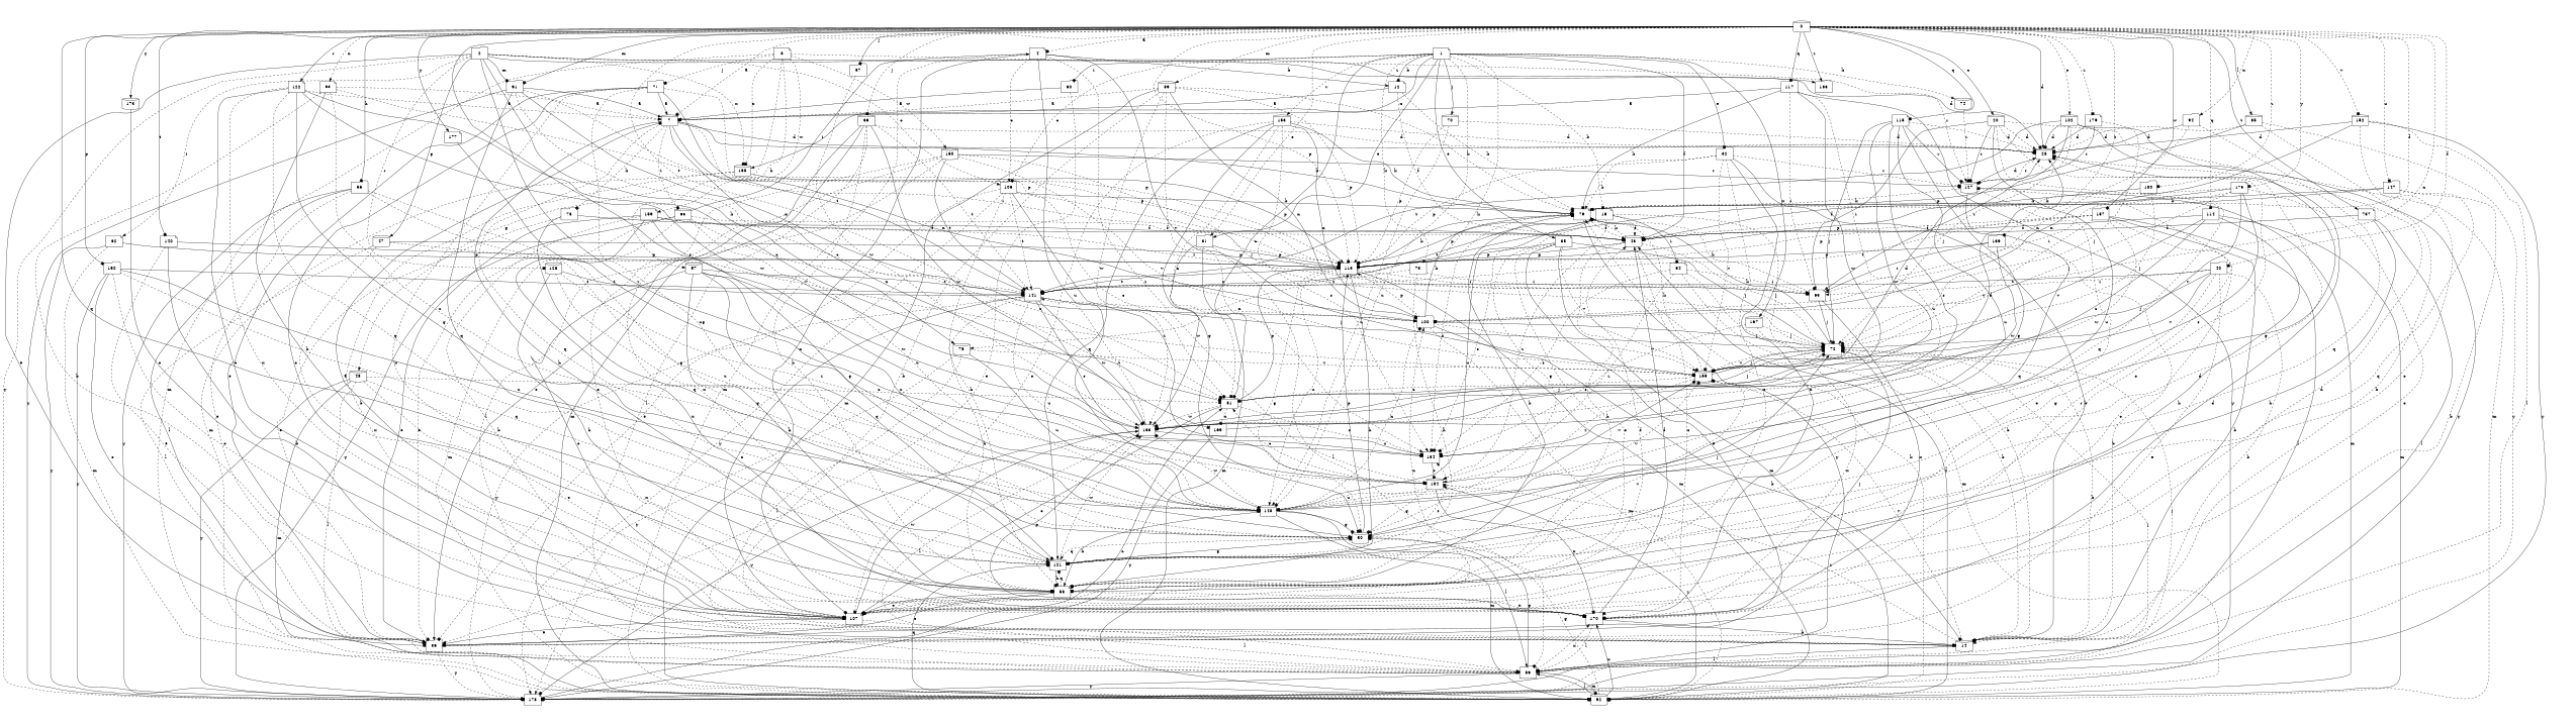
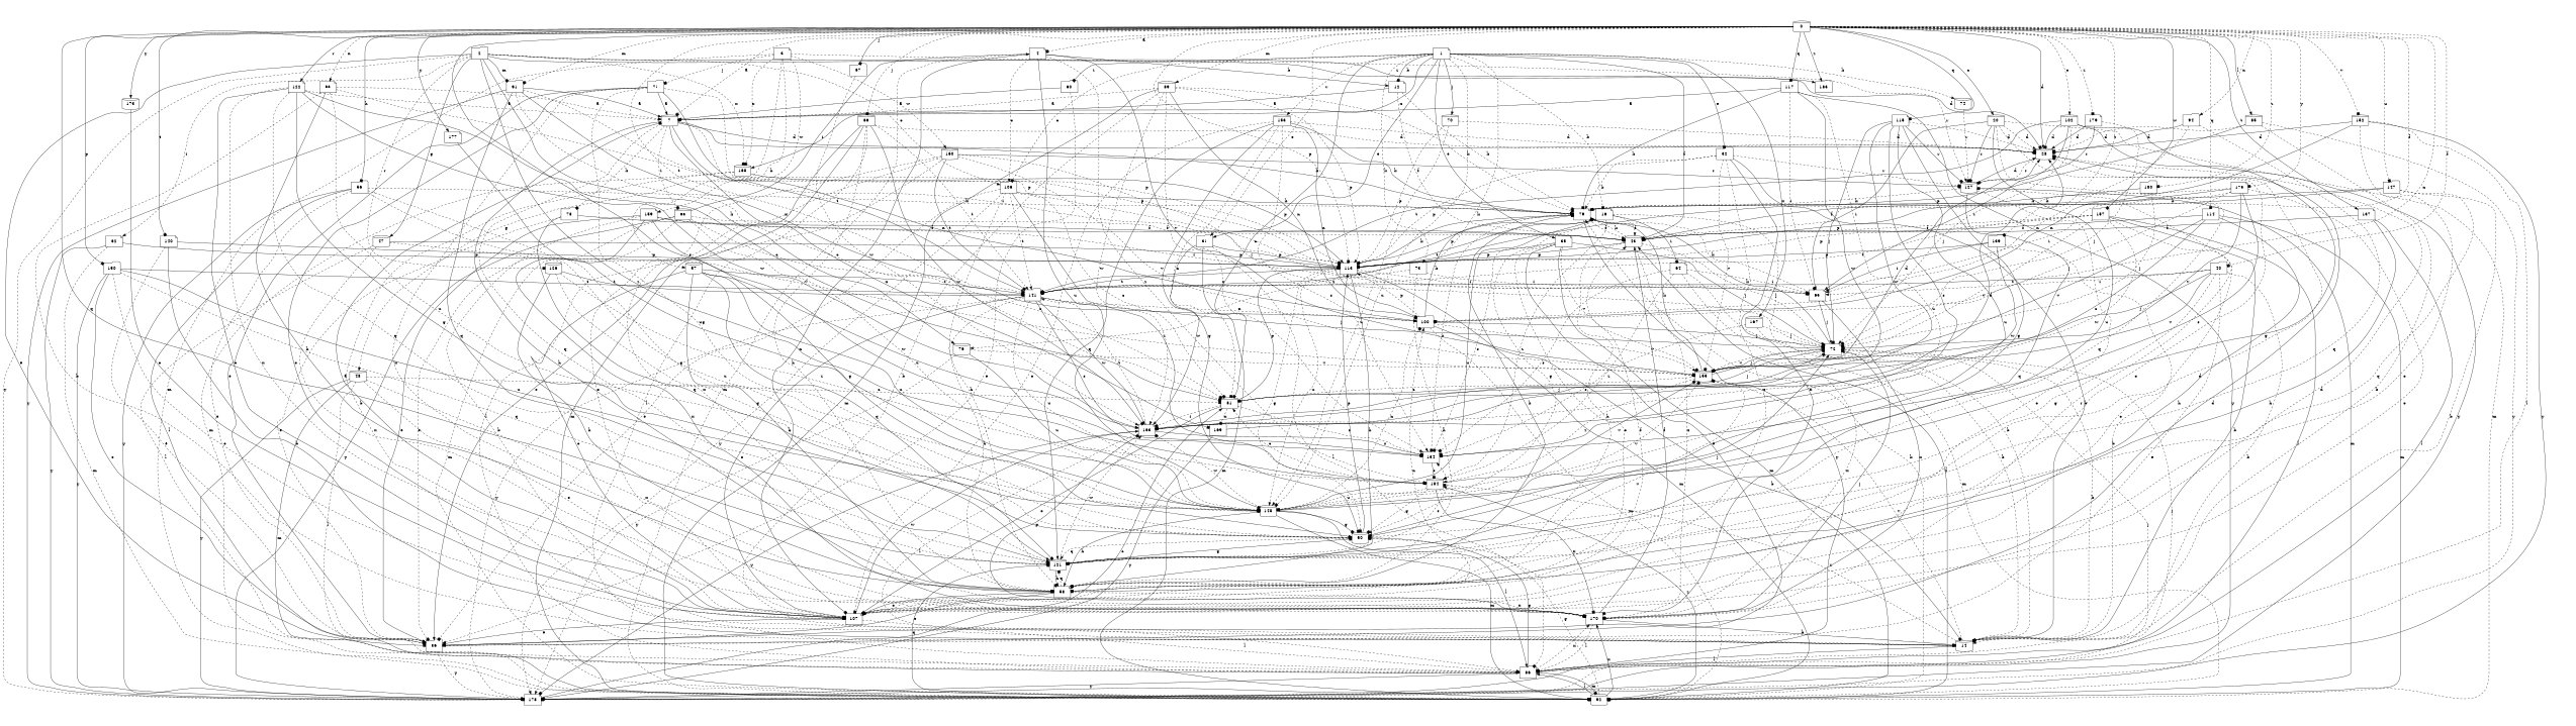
  strict digraph {
    node [shape=cylinder]
    edge [arrowhead=box style=dashed]
    4 [shape=note]
    0
    7
    20
    28
    31 [shape=folder]
    40 [shape=folder]
    43
    56 [shape=folder]
    66
    67 [shape=folder]
    85
    89
    91 [shape=folder]
    93 [shape=note]
    94 [shape=folder]
    100 [shape=folder]
    102
    n19 [label=150 shape=folder]
    113 [shape=folder]
    114 [shape=folder]
    115 [shape=note]
    117 [shape=folder]
    121
    122 [shape=note]
    134 [shape=folder]
-   137 [shape=note label=737]
+   137 [shape=note]
    139 [shape=folder]
    140 [shape=note]
    141 [shape=folder]
    147 [shape=folder]
    152
    157 [shape=folder]
    173
    175 [shape=note]
    177 [shape=note]
    179 [shape=note]
    180 [shape=folder]
    183 [shape=folder]
    12 [shape=note]
    106 [shape=folder]
    148
    184
    92
    107 [shape=note]
    155
    63
    58 [shape=note]
    78 [shape=folder]
    79 [shape=note]
    169 [shape=folder]
    127
    65 [shape=note]
    86 [shape=folder]
    163 [shape=note]
    36 [shape=folder]
    14
    50
    72 [shape=note]
    170 [shape=folder]
    178 [shape=note]
    n62 [label=81]
    1 [shape=note]
    n64 [label=16 shape=note]
    32 [shape=folder]
    35 [shape=note]
    60 [shape=folder]
    70
    73 [shape=folder]
    74
    76
    153
    167
    168
    64 [shape=note]
    2 [shape=folder]
    47
    62 [shape=note]
    126
    3 [shape=note]
    48
    57
    71 [shape=folder]
    159 [shape=note]
    160
    4 -> 12 [arrowhead=normal label=b style=solid]
    4 -> 106 [arrowhead=normal label=o]
    4 -> 148 [label=u style=solid]
    4 -> 184 [arrowhead=normal label=z]
    4 -> 92 [label=m]
    4 -> 107 [label=n style=solid]
    4 -> 155 [label=v style=solid]
    0 -> 4 [label=a]
    0 -> 7 [label=a]
    0 -> 20 [arrowhead=normal label=c style=solid]
    0 -> 28 [arrowhead=normal label=d style=solid]
    0 -> 31 [arrowhead=normal label=e]
    0 -> 40 [label=f]
    0 -> 43 [arrowhead=normal label=f]
    0 -> 56 [label=h style=solid]
    0 -> 66 [label=j]
    0 -> 67 [label=j style=solid]
    0 -> 85 [arrowhead=normal label=l style=solid]
    0 -> 89 [arrowhead=normal label=m]
-   0 -> 91 [label=m style=solid]
+   0 -> 91 [label=m]
    0 -> 93 [arrowhead=normal label=n]
    0 -> 94 [arrowhead=normal label=n]
    0 -> 100 [label=n]
    0 -> 102 [arrowhead=normal label=o]
    0 -> n19 [label=p style=solid]
    0 -> 113 [label=p]
    0 -> 114 [label=q]
    0 -> 115 [label=q style=solid]
    0 -> 117 [label=q style=solid]
    0 -> 121 [label=q style=solid]
    0 -> 122 [arrowhead=normal label=r style=solid]
    0 -> 134 [label=s style=solid]
    0 -> 137 [arrowhead=normal label=t style=solid]
    0 -> 139 [label=t]
    0 -> 140 [label=t style=solid]
    0 -> 141 [label=t]
    0 -> 147 [label=u]
    0 -> 152 [label=v]
    0 -> 157 [label=w style=solid]
    0 -> 173 [arrowhead=normal label=y style=solid]
    0 -> 175 [label=y]
    0 -> 177 [arrowhead=normal label=y style=solid]
    0 -> 179 [label=z]
    0 -> 180 [label=z]
    0 -> 183 [arrowhead=normal label=z style=solid]
    7 -> 28 [label=d style=solid]
    7 -> 100 [arrowhead=normal label=n style=solid]
    7 -> 113 [label=p]
    7 -> 121 [arrowhead=normal label=q]
    7 -> 63 [label=i]
    7 -> 58 [arrowhead=normal label=h style=solid]
    7 -> 78 [label=k]
    7 -> 79 [arrowhead=normal label=k style=solid]
    7 -> 169 [label=x style=solid]
    20 -> 28 [arrowhead=normal label=d]
    20 -> 121 [arrowhead=normal label=q]
    20 -> 148 [arrowhead=normal label=u style=solid]
    20 -> 92 [label=m]
    20 -> 107 [label=o]
    20 -> 127 [label=r style=solid]
    20 -> 65 [arrowhead=normal label=i style=solid]
    28 -> 127 [label=r]
    31 -> 113 [label=p style=solid]
    31 -> 92 [arrowhead=normal label=m style=solid]
    31 -> 86 [label=l]
    31 -> 163 [arrowhead=normal label=w style=solid]
    40 -> 141 [label=t style=solid]
    40 -> 155 [label=v style=solid]
    40 -> 65 [arrowhead=normal label=i]
    40 -> 36 [arrowhead=normal label=e]
    40 -> 14 [label=b]
    40 -> 50 [label=g]
    40 -> 72 [arrowhead=normal label=j style=solid]
    43 -> 113 [label=p style=solid]
    43 -> 58 [label=h]
    43 -> 79 [label=k]
    43 -> 72 [arrowhead=normal label=j]
    43 -> 170 [label=x]
    56 -> 155 [label=v]
+   56 -> 79 [arrowhead=normal label=k]
    56 -> 86 [arrowhead=normal label=l style=solid]
    56 -> 36 [arrowhead=normal label=e]
    56 -> 50 [arrowhead=normal label=g]
    56 -> 178 [arrowhead=normal label=y style=solid]
    66 -> 28 [label=d]
    66 -> 141 [arrowhead=normal label=t]
    66 -> 92 [arrowhead=normal label=m style=solid]
    66 -> 58 [label=h]
    66 -> 86 [arrowhead=normal label=l]
    66 -> 163 [label=w style=solid]
    66 -> 36 [arrowhead=normal label=e style=solid]
    67 -> 163 [arrowhead=normal label=w]
    85 -> 28 [label=d]
    85 -> 113 [label=p style=solid]
    85 -> 14 [label=b]
    85 -> 178 [arrowhead=normal label=y]
    89 -> 7 [arrowhead=normal label=a]
    89 -> 100 [label=n style=solid]
    89 -> 113 [arrowhead=normal label=p]
    89 -> 134 [arrowhead=normal label=s]
    89 -> 92 [arrowhead=normal label=m style=solid]
    89 -> 79 [label=k]
    89 -> 163 [arrowhead=normal label=w]
    89 -> 14 [arrowhead=normal label=b]
    91 -> 7 [arrowhead=normal label=a style=solid]
    91 -> 100 [arrowhead=normal label=n style=solid]
    91 -> 121 [arrowhead=normal label=q style=solid]
    91 -> 65 [label=i]
    91 -> 178 [label=y style=solid]
    91 -> n62 [label=c]
    93 -> 7 [arrowhead=normal label=a]
    93 -> 113 [label=p]
    93 -> 148 [label=u]
    93 -> 58 [arrowhead=normal label=h style=solid]
    93 -> 14 [arrowhead=normal label=b]
    94 -> 28 [label=d style=solid]
    94 -> 100 [arrowhead=normal label=n]
    94 -> 121 [label=q]
    100 -> 113 [arrowhead=normal label=p]
    100 -> 92 [label=m]
    100 -> 155 [arrowhead=normal label=v]
    100 -> 79 [label=k style=solid]
    100 -> 14 [label=b style=solid]
    100 -> 72 [arrowhead=normal label=j style=solid]
    102 -> 28 [label=d style=solid]
    102 -> 141 [label=t style=solid]
    102 -> 65 [arrowhead=normal label=i style=solid]
    102 -> 50 [label=g style=solid]
    102 -> 72 [arrowhead=normal label=j]
    102 -> 178 [label=y style=solid]
    n19 -> 121 [arrowhead=normal label=q]
    n19 -> 141 [arrowhead=normal label=t style=solid]
    n19 -> 148 [arrowhead=normal label=u style=solid]
    n19 -> 107 [label=o]
    n19 -> 36 [arrowhead=normal label=e style=solid]
    n19 -> 178 [label=y style=solid]
    113 -> 141 [label=t style=solid]
    113 -> 148 [arrowhead=normal label=u]
    113 -> 92 [label=m style=solid]
    113 -> 58 [label=h style=solid]
    113 -> 79 [label=k style=solid]
    113 -> 65 [arrowhead=normal label=i]
    113 -> 50 [label=g]
    114 -> 43 [arrowhead=normal label=f style=solid]
    114 -> 92 [label=m style=solid]
    114 -> 155 [arrowhead=normal label=v style=solid]
    114 -> 58 [label=h style=solid]
    114 -> n62 [label=c style=solid]
    115 -> 28 [label=d]
    115 -> 134 [arrowhead=normal label=s style=solid]
    115 -> 148 [arrowhead=normal label=u style=solid]
    115 -> 127 [label=r style=solid]
    115 -> 163 [arrowhead=normal label=w style=solid]
    115 -> 50 [arrowhead=normal label=g style=solid]
    115 -> 72 [label=j style=solid]
    117 -> 7 [label=a style=solid]
    117 -> 148 [arrowhead=normal label=u]
    117 -> 79 [label=k style=solid]
    117 -> 65 [label=i]
    117 -> 163 [label=w style=solid]
    117 -> 178 [label=y style=solid]
    121 -> 134 [arrowhead=normal label=s]
    121 -> 58 [arrowhead=normal label=h style=solid]
    121 -> 163 [arrowhead=normal label=w]
    121 -> 50 [label=g style=solid]
    121 -> 72 [arrowhead=normal label=j style=solid]
    122 -> 7 [arrowhead=normal label=a]
    122 -> 121 [label=q]
    122 -> 107 [arrowhead=normal label=o style=solid]
    122 -> 163 [arrowhead=normal label=w style=solid]
    122 -> 50 [label=g style=solid]
    122 -> 170 [label=x]
    122 -> n62 [label=c style=solid]
    134 -> 184 [label=s style=solid]
    137 -> 43 [arrowhead=normal label=f style=solid]
    137 -> 58 [label=h style=solid]
    137 -> 86 [arrowhead=normal label=l style=solid]
    139 -> 113 [label=p style=solid]
    139 -> 65 [arrowhead=normal label=i style=solid]
    139 -> 163 [label=w style=solid]
    139 -> 14 [label=b]
    140 -> 113 [arrowhead=normal label=p style=solid]
    140 -> 36 [label=e]
    140 -> 14 [label=b style=solid]
    141 -> 100 [arrowhead=normal label=n]
    141 -> 134 [arrowhead=normal label=s style=solid]
    141 -> 148 [arrowhead=normal label=u]
    141 -> 107 [label=o style=solid]
    141 -> 58 [arrowhead=normal label=h]
    141 -> 163 [arrowhead=normal label=w style=solid]
    141 -> 72 [label=j style=solid]
    141 -> 178 [arrowhead=normal label=y]
    147 -> 43 [label=f style=solid]
    147 -> 121 [arrowhead=normal label=q]
    147 -> 79 [arrowhead=normal label=k style=solid]
    147 -> 14 [label=b]
    152 -> 28 [label=d style=solid]
    152 -> 100 [label=n style=solid]
    152 -> 107 [label=o]
    152 -> 86 [label=l]
    152 -> 178 [label=y style=solid]
    157 -> 43 [label=f]
    157 -> 113 [label=p]
    157 -> 141 [arrowhead=normal label=t]
    157 -> 107 [arrowhead=normal label=o]
    157 -> 155 [label=v]
    157 -> 86 [arrowhead=normal label=l style=solid]
    157 -> 163 [arrowhead=normal label=w]
    157 -> 14 [label=b style=solid]
    173 -> 107 [arrowhead=normal label=o style=solid]
    175 -> 113 [label=p style=solid]
    175 -> 134 [label=s style=solid]
    175 -> 107 [arrowhead=normal label=o]
    175 -> 155 [arrowhead=normal label=v style=solid]
    175 -> 79 [arrowhead=normal label=k]
    175 -> 65 [arrowhead=normal label=i]
    175 -> 72 [label=j]
    177 -> 148 [label=u style=solid]
    179 -> 28 [arrowhead=normal label=d style=solid]
    179 -> 127 [arrowhead=normal label=r style=solid]
    179 -> 72 [label=j]
    180 -> 79 [arrowhead=normal label=k style=solid]
    180 -> 72 [label=j]
    12 -> 7 [arrowhead=normal label=a style=solid]
    12 -> 43 [label=f]
    12 -> 79 [label=k]
    106 -> 141 [arrowhead=normal label=t]
    106 -> 184 [label=z style=solid]
    106 -> 58 [label=h]
    106 -> 79 [arrowhead=normal label=k style=solid]
    106 -> 36 [label=e]
    106 -> 178 [arrowhead=normal label=y]
    106 -> n62 [label=c]
    148 -> 100 [label=n]
    148 -> 92 [label=m style=solid]
    148 -> 155 [label=v]
    148 -> 58 [arrowhead=normal label=h style=solid]
    148 -> 86 [arrowhead=normal label=l style=solid]
    148 -> 163 [label=w]
    148 -> 50 [label=g style=solid]
    184 -> 148 [label=u]
    184 -> 155 [label=v style=solid]
    184 -> 50 [label=g]
    184 -> 170 [label=x style=solid]
    184 -> n62 [arrowhead=normal label=c]
    92 -> 43 [arrowhead=normal label=f style=solid]
    92 -> 121 [label=q style=solid]
    92 -> 184 [arrowhead=normal label=z style=solid]
    92 -> 79 [arrowhead=normal label=k]
    92 -> 86 [arrowhead=normal label=l style=solid]
    92 -> 50 [label=g]
    92 -> 170 [arrowhead=normal label=x style=solid]
    107 -> 7 [label=a style=solid]
    107 -> 43 [arrowhead=normal label=f]
    107 -> 100 [arrowhead=normal label=n]
    107 -> 86 [arrowhead=normal label=l]
    107 -> 163 [arrowhead=normal label=w style=solid]
    107 -> 36 [arrowhead=normal label=e style=solid]
    155 -> 28 [arrowhead=normal label=d style=solid]
    155 -> 184 [arrowhead=normal label=z]
-   155 -> 79 [label=k]
+   155 -> 79 [label=k style=solid]
    155 -> 72 [arrowhead=normal label=j style=solid]
    155 -> n62 [arrowhead=normal label=c]
    63 -> 4 [arrowhead=normal label=i style=solid]
    63 -> 43 [arrowhead=normal label=f]
    63 -> 148 [label=u]
    63 -> 92 [label=m]
    63 -> 36 [label=e]
    63 -> 178 [arrowhead=normal label=y style=solid]
    63 -> n62 [label=c]
    58 -> 28 [label=d]
    58 -> 121 [label=q]
    58 -> 107 [label=o style=solid]
    58 -> 155 [label=v]
    58 -> 79 [label=k style=solid]
    58 -> 36 [label=e style=solid]
    58 -> 170 [arrowhead=normal label=x]
    78 -> 43 [label=f style=solid]
    78 -> 121 [arrowhead=normal label=q style=solid]
    78 -> 36 [arrowhead=normal label=e]
    79 -> 43 [arrowhead=normal label=f]
    79 -> 134 [label=s]
    79 -> 178 [label=y style=solid]
    169 -> 28 [arrowhead=normal label=d style=solid]
    169 -> 178 [arrowhead=normal label=y style=solid]
    127 -> 28 [arrowhead=normal label=d style=solid]
    127 -> 121 [label=q style=solid]
    127 -> 92 [arrowhead=normal label=m style=solid]
    127 -> 107 [label=o]
    127 -> 79 [label=k]
    65 -> 79 [arrowhead=normal label=k]
    65 -> 72 [arrowhead=normal label=j style=solid]
    65 -> 170 [label=x style=solid]
    86 -> 92 [label=m style=solid]
    86 -> 50 [label=g style=solid]
    86 -> 72 [label=j]
    86 -> 170 [arrowhead=normal label=x]
    86 -> 178 [arrowhead=normal label=y style=solid]
    163 -> 134 [label=s style=solid]
    163 -> 141 [arrowhead=normal label=t]
    163 -> 86 [arrowhead=normal label=l]
    163 -> 72 [label=j style=solid]
    163 -> 178 [label=y style=solid]
    36 -> 28 [label=d style=solid]
    36 -> 178 [arrowhead=normal label=y]
    14 -> 184 [label=z]
    14 -> 155 [arrowhead=normal label=v]
    14 -> 86 [arrowhead=normal label=l style=solid]
    50 -> 113 [arrowhead=normal label=p style=solid]
    50 -> 121 [arrowhead=normal label=q]
    72 -> 155 [arrowhead=normal label=v]
    72 -> 79 [arrowhead=normal label=k style=solid]
    72 -> 14 [arrowhead=normal label=b]
    170 -> 28 [arrowhead=normal label=d]
    170 -> 43 [arrowhead=normal label=f style=solid]
    170 -> 127 [label=r]
    170 -> 86 [label=l]
    170 -> 163 [label=p style=solid]
    170 -> 14 [arrowhead=normal label=b style=solid]
    170 -> 72 [label=j style=solid]
    178 -> 72 [arrowhead=normal label=j]
    178 -> n62 [arrowhead=normal label=c style=solid]
    n62 -> 113 [arrowhead=normal label=p style=solid]
    n62 -> 134 [label=s]
    n62 -> 107 [arrowhead=normal label=o style=solid]
    n62 -> 169 [label=x]
-   n62 -> 163 [label=w]
+   n62 -> 163 [label=i]
    n62 -> 72 [label=j style=solid]
    1 -> 31 [arrowhead=normal label=e style=solid]
    1 -> 43 [label=f style=solid]
    1 -> 12 [label=b style=solid]
    1 -> 106 [label=o]
    1 -> 148 [label=u]
    1 -> n62 [label=c style=solid]
    1 -> n64 [label=b]
    1 -> 32 [label=e style=solid]
    1 -> 35 [arrowhead=normal label=e style=solid]
    1 -> 60 [label=i style=solid]
    1 -> 70 [arrowhead=normal label=j style=solid]
    1 -> 73 [arrowhead=normal label=k]
    1 -> 74 [arrowhead=normal label=k]
    1 -> 76 [arrowhead=normal label=k]
    1 -> 153 [arrowhead=normal label=v]
    1 -> 167 [arrowhead=normal label=x style=solid]
    1 -> 168 [arrowhead=normal label=x style=solid]
    n64 -> 43 [arrowhead=normal label=f]
    n64 -> 113 [label=p style=solid]
    n64 -> 141 [label=t style=solid]
    n64 -> 148 [arrowhead=normal label=u style=solid]
    n64 -> 184 [arrowhead=normal label=z]
    n64 -> 14 [arrowhead=normal label=b]
    n64 -> 50 [arrowhead=normal label=g]
    n64 -> 64 [label=i style=solid]
    32 -> 113 [label=p]
    32 -> 107 [label=o]
    32 -> 155 [label=v]
    32 -> 79 [arrowhead=normal label=k]
    32 -> 127 [label=r]
    32 -> 14 [label=b style=solid]
    32 -> 170 [label=x style=solid]
    35 -> 113 [label=p style=solid]
    35 -> 134 [label=s]
    35 -> 92 [label=m style=solid]
    35 -> 107 [arrowhead=normal label=o]
    35 -> 155 [label=v]
    35 -> 36 [arrowhead=normal label=e style=solid]
    35 -> 72 [label=j style=solid]
    60 -> 7 [arrowhead=normal label=a style=solid]
    60 -> 36 [arrowhead=normal label=e]
    70 -> 28 [arrowhead=normal label=d]
    70 -> 113 [arrowhead=normal label=p]
    70 -> 148 [arrowhead=normal label=u]
    73 -> 141 [label=t]
    73 -> 58 [label=h]
    73 -> 65 [arrowhead=normal label=i]
    74 -> 127 [label=r]
    76 -> 148 [arrowhead=normal label=u style=solid]
    76 -> 155 [label=v]
-   76 -> 86 [label=l]
    76 -> 178 [arrowhead=normal label=y]
    153 -> 28 [arrowhead=normal label=d]
    153 -> 100 [label=n style=solid]
    153 -> 121 [arrowhead=normal label=q style=solid]
    153 -> 134 [arrowhead=normal label=s]
    153 -> 107 [label=o]
    153 -> 79 [arrowhead=normal label=k style=solid]
    153 -> 50 [label=g style=solid]
    153 -> n62 [label=c]
    167 -> 134 [label=s]
    167 -> 72 [label=j]
    167 -> 170 [arrowhead=normal label=x]
    168 -> 113 [arrowhead=normal label=p style=solid]
    168 -> 92 [arrowhead=normal label=m]
    168 -> 14 [arrowhead=normal label=b]
    64 -> 134 [label=s]
    64 -> 184 [arrowhead=normal label=z]
    64 -> 92 [label=m]
    64 -> 65 [arrowhead=normal label=i]
    64 -> 14 [arrowhead=normal label=b]
    2 -> 28 [label=d style=solid]
    2 -> 91 [label=m style=solid]
    2 -> 183 [arrowhead=normal label=z style=solid]
    2 -> 106 [arrowhead=normal label=o]
    2 -> 184 [arrowhead=normal label=z style=solid]
    2 -> 36 [label=e style=solid]
    2 -> 178 [arrowhead=normal label=y]
    2 -> 76 [arrowhead=normal label=k style=solid]
    2 -> 168 [label=x]
    2 -> 47 [arrowhead=normal label=g style=solid]
    2 -> 62 [arrowhead=normal label=i]
    2 -> 126 [label=r]
    47 -> 113 [arrowhead=normal label=p style=solid]
    47 -> 148 [label=u]
    47 -> 86 [arrowhead=normal label=l]
    47 -> 170 [label=x]
    62 -> 113 [label=p style=solid]
    62 -> 92 [label=m]
    62 -> 178 [arrowhead=normal label=y style=solid]
    126 -> 141 [label=t style=solid]
    126 -> 184 [arrowhead=normal label=z]
    126 -> 58 [arrowhead=normal label=h style=solid]
    126 -> 50 [arrowhead=normal label=g]
    3 -> 92 [label=m]
    3 -> 127 [arrowhead=normal label=r]
    3 -> 168 [label=x]
    3 -> 48 [arrowhead=normal label=g]
    3 -> 57 [arrowhead=normal label=h]
    3 -> 71 [label=j]
    3 -> 159 [arrowhead=normal label=w]
    3 -> 160 [arrowhead=normal label=w]
    48 -> 92 [label=m style=solid]
    48 -> 107 [arrowhead=normal label=o]
    48 -> 86 [arrowhead=normal label=l]
    48 -> 170 [arrowhead=normal label=x]
    48 -> 178 [arrowhead=normal label=y style=solid]
    48 -> n62 [label=c]
    57 -> 121 [label=q style=solid]
    57 -> 141 [arrowhead=normal label=t style=solid]
    57 -> 148 [label=u style=solid]
    57 -> 107 [label=o style=solid]
    57 -> 58 [label=h style=solid]
    57 -> 163 [arrowhead=normal label=w style=solid]
    71 -> 7 [arrowhead=normal label=a style=solid]
    71 -> 113 [label=p]
    71 -> 141 [arrowhead=normal label=t style=solid]
    71 -> 107 [arrowhead=normal label=o style=solid]
    71 -> 36 [arrowhead=normal label=e style=solid]
    71 -> 50 [label=g]
    71 -> 170 [label=x]
    159 -> 43 [arrowhead=normal label=f style=solid]
    159 -> 65 [label=i]
    159 -> 36 [arrowhead=normal label=e style=solid]
    159 -> 14 [arrowhead=normal label=b]
    159 -> 50 [arrowhead=normal label=g style=solid]
    159 -> 170 [arrowhead=normal label=x style=solid]
    160 -> 141 [label=t style=solid]
    160 -> 107 [arrowhead=normal label=o]
    160 -> 155 [label=v]
    160 -> 127 [label=r style=solid]
    160 -> 86 [arrowhead=normal label=l]
    160 -> 72 [arrowhead=normal label=j]
    160 -> 170 [label=x]
  }
